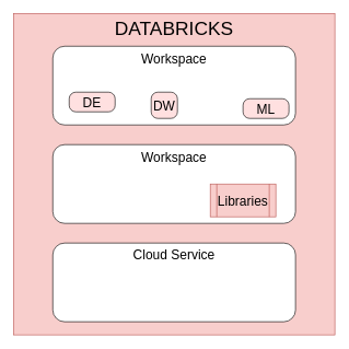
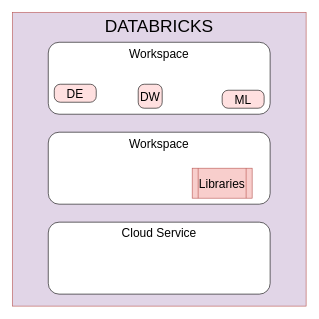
  <mxCell id="0" />
  <mxCell id="1" parent="0" />
- <mxCell id="2" value="DATABRICKS" style="whiteSpace=wrap;html=1;aspect=fixed;verticalAlign=top;fontSize=29;fillColor=#f8cecc;strokeColor=#b85450;" parent="1" vertex="1"><mxGeometry x="20" y="20" width="490" height="490" as="geometry" /></mxCell>
+ <mxCell id="2" value="DATABRICKS" style="whiteSpace=wrap;html=1;aspect=fixed;verticalAlign=top;fontSize=29;fillColor=#e1d5e7;strokeColor=#b85450;" parent="1" vertex="1"><mxGeometry x="20" y="20" width="490" height="490" as="geometry" /></mxCell>
  <mxCell id="3" value="Workspace" style="rounded=1;whiteSpace=wrap;html=1;fontSize=20;verticalAlign=top;" parent="1" vertex="1"><mxGeometry x="80" y="70" width="370" height="120" as="geometry" /></mxCell>
  <mxCell id="4" value="Workspace" style="rounded=1;whiteSpace=wrap;html=1;fontSize=20;verticalAlign=top;" vertex="1" parent="1"><mxGeometry x="80" y="220" width="370" height="120" as="geometry" /></mxCell>
  <mxCell id="5" value="Cloud Service" style="rounded=1;whiteSpace=wrap;html=1;fontSize=20;verticalAlign=top;" vertex="1" parent="1"><mxGeometry x="80" y="370" width="370" height="120" as="geometry" /></mxCell>
  <mxCell id="6" value="" style="shape=image;verticalLabelPosition=bottom;labelBackgroundColor=default;verticalAlign=top;aspect=fixed;imageAspect=0;image=https://upload.wikimedia.org/wikipedia/commons/thumb/f/f3/Apache_Spark_logo.svg/1200px-Apache_Spark_logo.svg.png;" vertex="1" parent="1"><mxGeometry x="100" y="290" width="77.03" height="40" as="geometry" /></mxCell>
- <mxCell id="7" value="DE" style="html=1;outlineConnect=0;whiteSpace=wrap;fillColor=#FFE0E0;shape=mxgraph.archimate3.application;archiType=rounded;fontSize=20;" vertex="1" parent="1"><mxGeometry x="105" y="140" width="70" height="30" as="geometry" /></mxCell>
+ <mxCell id="7" value="DE" style="html=1;outlineConnect=0;whiteSpace=wrap;fillColor=#FFE0E0;shape=mxgraph.archimate3.application;archiType=rounded;fontSize=20;" vertex="1" parent="1"><mxGeometry x="90" y="140" width="70" height="30" as="geometry" /></mxCell>
  <mxCell id="8" value="DW" style="html=1;outlineConnect=0;whiteSpace=wrap;fillColor=#FFE0E0;shape=mxgraph.archimate3.application;archiType=rounded;fontSize=20;" vertex="1" parent="1"><mxGeometry x="230" y="140" width="40" height="40" as="geometry" /></mxCell>
  <mxCell id="9" value="ML" style="html=1;outlineConnect=0;whiteSpace=wrap;fillColor=#FFE0E0;shape=mxgraph.archimate3.application;archiType=rounded;fontSize=20;" vertex="1" parent="1"><mxGeometry x="370" y="150" width="70" height="30" as="geometry" /></mxCell>
  <mxCell id="10" value="" style="shape=image;verticalLabelPosition=bottom;labelBackgroundColor=default;verticalAlign=top;aspect=fixed;imageAspect=0;image=https://delta.io/static/3bd8fea55ff57287371f4714232cd4ef/f3063/delta-lake-logo.png;" vertex="1" parent="1"><mxGeometry x="244.37" y="290" width="41.27" height="40" as="geometry" /></mxCell>
  <mxCell id="11" value="Libraries" style="shape=process;whiteSpace=wrap;html=1;backgroundOutline=1;fontSize=20;fillColor=#f8cecc;strokeColor=#b85450;" vertex="1" parent="1"><mxGeometry x="320" y="280" width="100" height="50" as="geometry" /></mxCell>
  <mxCell id="12" value="" style="shape=image;verticalLabelPosition=bottom;labelBackgroundColor=default;verticalAlign=top;aspect=fixed;imageAspect=0;image=https://www.freecodecamp.org/news/content/images/2020/10/gcp.png;" vertex="1" parent="1"><mxGeometry x="110" y="420" width="94.06" height="53" as="geometry" /></mxCell>
  <mxCell id="13" value="" style="shape=image;verticalLabelPosition=bottom;labelBackgroundColor=default;verticalAlign=top;aspect=fixed;imageAspect=0;image=https://upload.wikimedia.org/wikipedia/commons/thumb/a/a8/Microsoft_Azure_Logo.svg/2560px-Microsoft_Azure_Logo.svg.png;" vertex="1" parent="1"><mxGeometry x="220" y="431.5" width="104" height="30" as="geometry" /></mxCell>
  <mxCell id="14" value="" style="shape=image;verticalLabelPosition=bottom;labelBackgroundColor=default;verticalAlign=top;aspect=fixed;imageAspect=0;image=https://a0.awsstatic.com/libra-css/images/logos/aws_logo_smile_1200x630.png;" vertex="1" parent="1"><mxGeometry x="330" y="420" width="100.95" height="53" as="geometry" /></mxCell>
